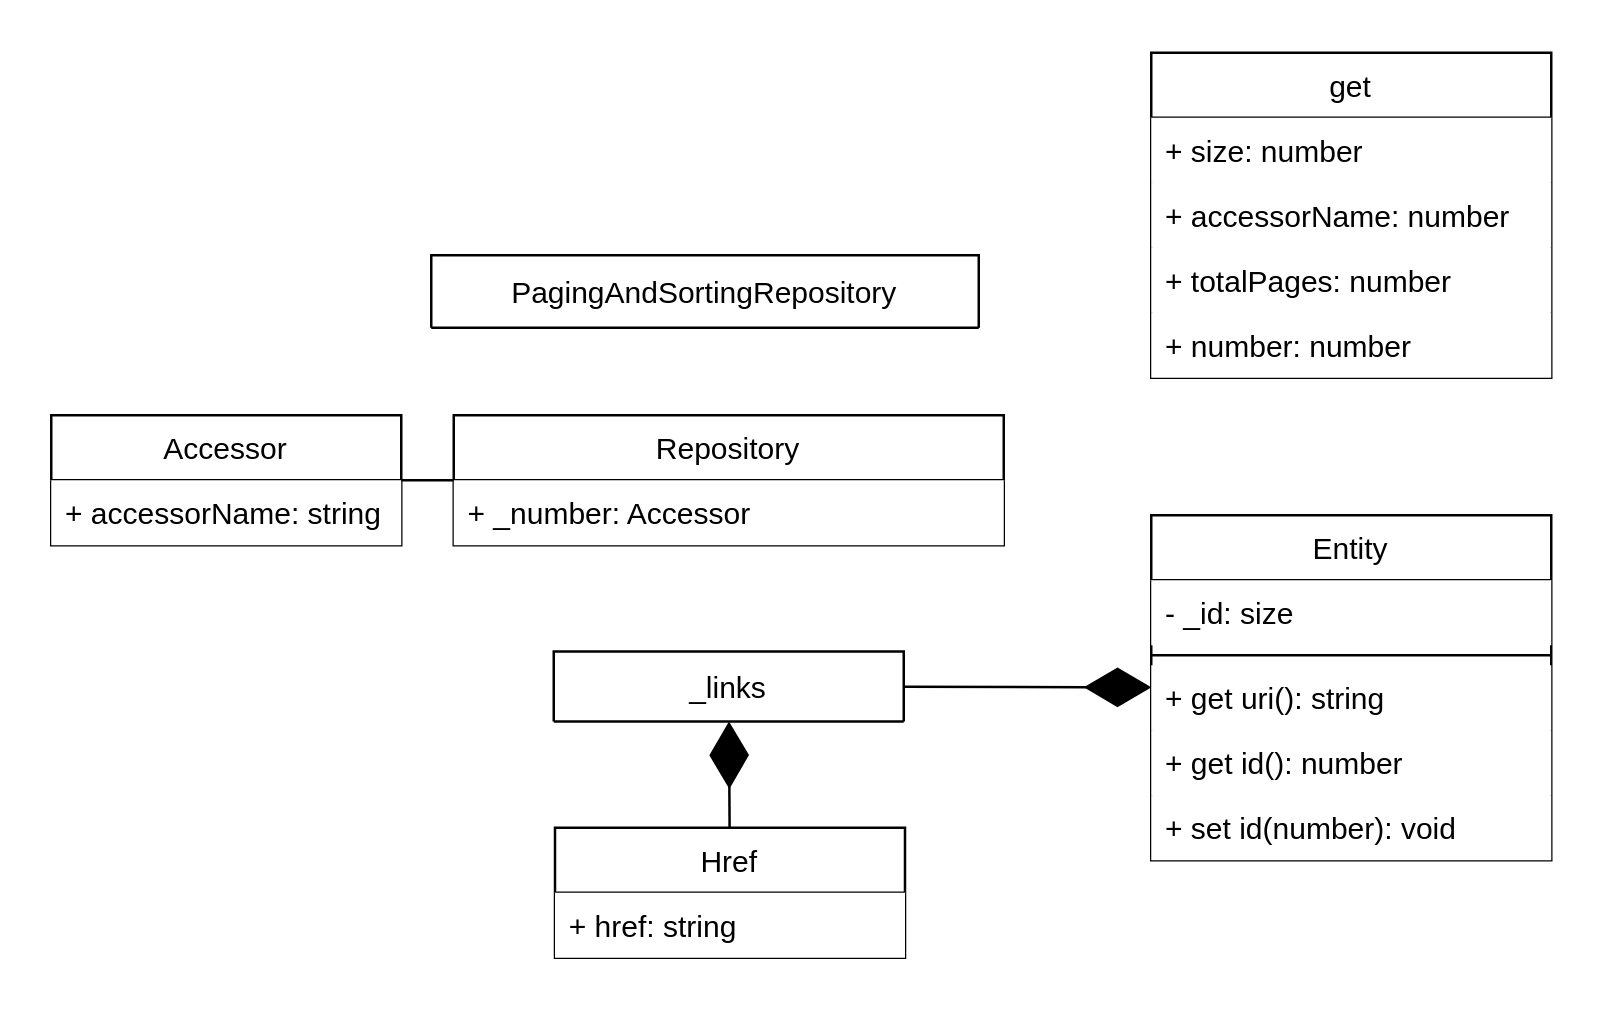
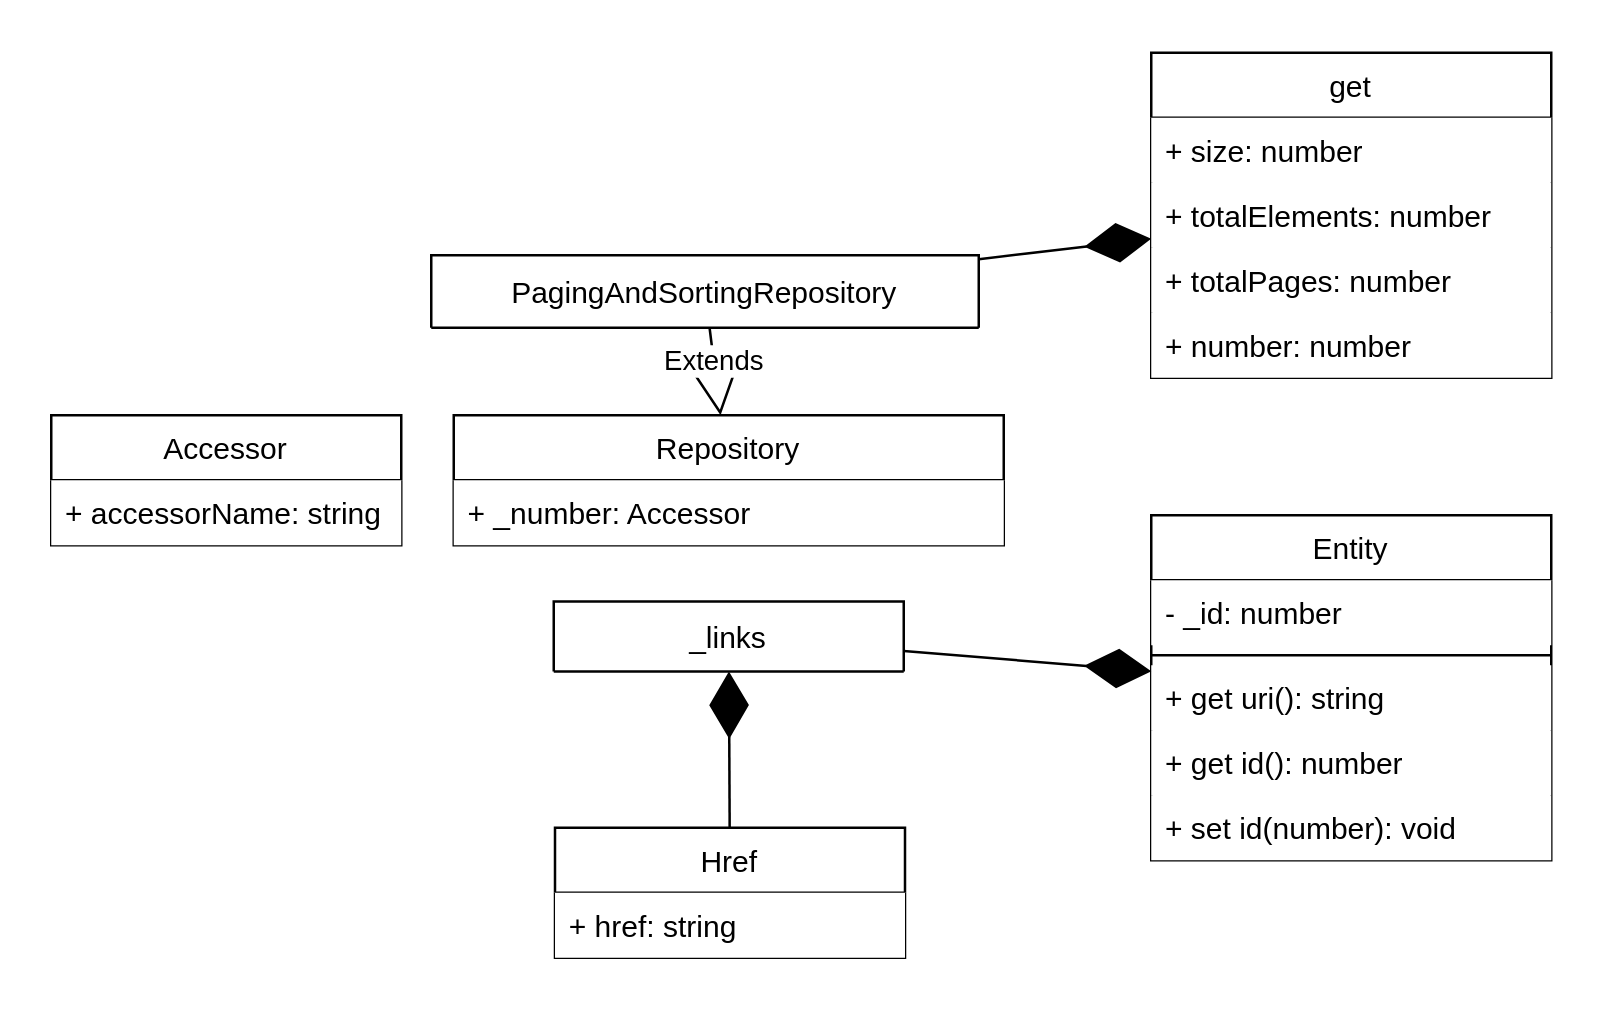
  <mxCell id="0" />
  <mxCell id="1" parent="0" />
  <mxCell id="2" value="Repository" style="swimlane;fontStyle=0;childLayout=stackLayout;horizontal=1;startSize=26;horizontalStack=0;resizeParent=1;resizeParentMax=0;resizeLast=0;collapsible=1;marginBottom=0;fillColor=#FFFFFF;" vertex="1" parent="1"><mxGeometry x="181" y="165.5" width="220" height="52" as="geometry" /></mxCell>
  <mxCell id="3" value="+ _number: Accessor" style="text;strokeColor=none;fillColor=#ffffff;align=left;verticalAlign=top;spacingLeft=4;spacingRight=4;overflow=hidden;rotatable=0;points=[[0,0.5],[1,0.5]];portConstraint=eastwest;" vertex="1" parent="2"><mxGeometry y="26" width="220" height="26" as="geometry" /></mxCell>
  <mxCell id="4" value="Href" style="swimlane;fontStyle=0;childLayout=stackLayout;horizontal=1;startSize=26;horizontalStack=0;resizeParent=1;resizeParentMax=0;resizeLast=0;collapsible=1;marginBottom=0;fillColor=#FFFFFF;" vertex="1" parent="1"><mxGeometry x="221.5" y="330.5" width="140" height="52" as="geometry"><mxRectangle x="20" y="171" width="60" height="26" as="alternateBounds" /></mxGeometry></mxCell>
  <mxCell id="5" value="+ href: string" style="text;strokeColor=none;fillColor=#ffffff;align=left;verticalAlign=top;spacingLeft=4;spacingRight=4;overflow=hidden;rotatable=0;points=[[0,0.5],[1,0.5]];portConstraint=eastwest;" vertex="1" parent="4"><mxGeometry y="26" width="140" height="26" as="geometry" /></mxCell>
- <mxCell id="6" value="_links" style="swimlane;fontStyle=0;childLayout=stackLayout;horizontal=1;startSize=52;horizontalStack=0;resizeParent=1;resizeParentMax=0;resizeLast=0;collapsible=1;marginBottom=0;fillColor=#FFFFFF;" vertex="1" parent="1"><mxGeometry x="221" y="260" width="140" height="28" as="geometry" /></mxCell>
+ <mxCell id="6" value="_links" style="swimlane;fontStyle=0;childLayout=stackLayout;horizontal=1;startSize=52;horizontalStack=0;resizeParent=1;resizeParentMax=0;resizeLast=0;collapsible=1;marginBottom=0;fillColor=#FFFFFF;" vertex="1" parent="1"><mxGeometry x="221" y="240" width="140" height="28" as="geometry" /></mxCell>
  <mxCell id="7" value="" style="endArrow=diamondThin;endFill=1;endSize=24;html=1;" edge="1" parent="1" source="4" target="6"><mxGeometry width="160" relative="1" as="geometry"><mxPoint x="230" y="350.5" as="sourcePoint" /><mxPoint x="390" y="350.5" as="targetPoint" /></mxGeometry></mxCell>
  <mxCell id="8" value="Accessor" style="swimlane;fontStyle=0;childLayout=stackLayout;horizontal=1;startSize=26;horizontalStack=0;resizeParent=1;resizeParentMax=0;resizeLast=0;collapsible=1;marginBottom=0;fillColor=#FFFFFF;" vertex="1" parent="1"><mxGeometry y="165.5" width="140" height="52" as="geometry" x="20" /></mxCell>
  <mxCell id="9" value="+ accessorName: string" style="text;strokeColor=none;fillColor=#ffffff;align=left;verticalAlign=top;spacingLeft=4;spacingRight=4;overflow=hidden;rotatable=0;points=[[0,0.5],[1,0.5]];portConstraint=eastwest;" vertex="1" parent="8"><mxGeometry y="26" width="140" height="26" as="geometry" /></mxCell>
  <mxCell id="10" value="Entity" style="swimlane;fontStyle=0;align=center;verticalAlign=top;childLayout=stackLayout;horizontal=1;startSize=26;horizontalStack=0;resizeParent=1;resizeParentMax=0;resizeLast=0;collapsible=1;marginBottom=0;fillColor=#FFFFFF;" vertex="1" parent="1"><mxGeometry x="460" y="205.5" width="160" height="138" as="geometry" /></mxCell>
- <mxCell id="11" value="- _id: size" style="text;strokeColor=none;fillColor=#ffffff;align=left;verticalAlign=top;spacingLeft=4;spacingRight=4;overflow=hidden;rotatable=0;points=[[0,0.5],[1,0.5]];portConstraint=eastwest;" vertex="1" parent="10"><mxGeometry y="26" width="160" height="26" as="geometry" /></mxCell>
+ <mxCell id="11" value="- _id: number" style="text;strokeColor=none;fillColor=#ffffff;align=left;verticalAlign=top;spacingLeft=4;spacingRight=4;overflow=hidden;rotatable=0;points=[[0,0.5],[1,0.5]];portConstraint=eastwest;" vertex="1" parent="10"><mxGeometry y="26" width="160" height="26" as="geometry" /></mxCell>
  <mxCell id="12" value="" style="line;strokeWidth=1;fillColor=none;align=left;verticalAlign=middle;spacingTop=-1;spacingLeft=3;spacingRight=3;rotatable=0;labelPosition=right;points=[];portConstraint=eastwest;" vertex="1" parent="10"><mxGeometry y="52" width="160" height="8" as="geometry" /></mxCell>
  <mxCell id="13" value="+ get uri(): string" style="text;strokeColor=none;fillColor=#ffffff;align=left;verticalAlign=top;spacingLeft=4;spacingRight=4;overflow=hidden;rotatable=0;points=[[0,0.5],[1,0.5]];portConstraint=eastwest;" vertex="1" parent="10"><mxGeometry y="60" width="160" height="26" as="geometry" /></mxCell>
  <mxCell id="14" value="+ get id(): number" style="text;strokeColor=none;fillColor=#ffffff;align=left;verticalAlign=top;spacingLeft=4;spacingRight=4;overflow=hidden;rotatable=0;points=[[0,0.5],[1,0.5]];portConstraint=eastwest;" vertex="1" parent="10"><mxGeometry y="86" width="160" height="26" as="geometry" /></mxCell>
  <mxCell id="15" value="+ set id(number): void" style="text;strokeColor=none;fillColor=#ffffff;align=left;verticalAlign=top;spacingLeft=4;spacingRight=4;overflow=hidden;rotatable=0;points=[[0,0.5],[1,0.5]];portConstraint=eastwest;" vertex="1" parent="10"><mxGeometry y="112" width="160" height="26" as="geometry" /></mxCell>
  <mxCell id="16" value="" style="endArrow=diamondThin;endFill=1;endSize=24;html=1;" edge="1" parent="1" source="6" target="10"><mxGeometry width="160" relative="1" as="geometry"><mxPoint x="0" y="405.5" as="sourcePoint" /><mxPoint x="160" y="405.5" as="targetPoint" /></mxGeometry></mxCell>
  <mxCell id="17" value="PagingAndSortingRepository" style="swimlane;fontStyle=0;childLayout=stackLayout;horizontal=1;startSize=52;horizontalStack=0;resizeParent=1;resizeParentMax=0;resizeLast=0;collapsible=1;marginBottom=0;fillColor=#FFFFFF;" vertex="1" parent="1"><mxGeometry x="172" y="101.5" width="219" height="29" as="geometry" /></mxCell>
+ <mxCell id="18" value="Extends" style="endArrow=block;endSize=16;endFill=0;html=1;" edge="1" parent="1" source="17" target="2"><mxGeometry x="-0.231" width="160" relative="1" as="geometry"><mxPoint x="0" y="405.5" as="sourcePoint" /><mxPoint x="160" y="405.5" as="targetPoint" /><mxPoint as="offset" /></mxGeometry></mxCell>
  <mxCell id="19" value="get" style="swimlane;fontStyle=0;childLayout=stackLayout;horizontal=1;startSize=26;horizontalStack=0;resizeParent=1;resizeParentMax=0;resizeLast=0;collapsible=1;marginBottom=0;fillColor=#FFFFFF;" vertex="1" parent="1"><mxGeometry x="460" y="20.5" width="160" height="130" as="geometry" /></mxCell>
  <mxCell id="20" value="+ size: number" style="text;align=left;verticalAlign=top;spacingLeft=4;spacingRight=4;overflow=hidden;rotatable=0;points=[[0,0.5],[1,0.5]];portConstraint=eastwest;fillColor=#ffffff;" vertex="1" parent="19"><mxGeometry y="26" width="160" height="26" as="geometry" /></mxCell>
- <mxCell id="21" value="+ accessorName: number" style="text;strokeColor=none;fillColor=#ffffff;align=left;verticalAlign=top;spacingLeft=4;spacingRight=4;overflow=hidden;rotatable=0;points=[[0,0.5],[1,0.5]];portConstraint=eastwest;" vertex="1" parent="19"><mxGeometry y="52" width="160" height="26" as="geometry" /></mxCell>
+ <mxCell id="21" value="+ totalElements: number" style="text;strokeColor=none;fillColor=#ffffff;align=left;verticalAlign=top;spacingLeft=4;spacingRight=4;overflow=hidden;rotatable=0;points=[[0,0.5],[1,0.5]];portConstraint=eastwest;" vertex="1" parent="19"><mxGeometry y="52" width="160" height="26" as="geometry" /></mxCell>
  <mxCell id="22" value="+ totalPages: number" style="text;align=left;verticalAlign=top;spacingLeft=4;spacingRight=4;overflow=hidden;rotatable=0;points=[[0,0.5],[1,0.5]];portConstraint=eastwest;fillColor=#ffffff;" vertex="1" parent="19"><mxGeometry y="78" width="160" height="26" as="geometry" /></mxCell>
  <mxCell id="23" value="+ number: number" style="text;strokeColor=none;fillColor=#ffffff;align=left;verticalAlign=top;spacingLeft=4;spacingRight=4;overflow=hidden;rotatable=0;points=[[0,0.5],[1,0.5]];portConstraint=eastwest;" vertex="1" parent="19"><mxGeometry y="104" width="160" height="26" as="geometry" /></mxCell>
- <mxCell id="25" value="" style="endArrow=none;html=1;edgeStyle=orthogonalEdgeStyle;entryX=0;entryY=0.5;entryDx=0;entryDy=0;" edge="1" parent="1" source="8" target="2"><mxGeometry relative="1" as="geometry"><mxPoint x="30" y="410" as="sourcePoint" /><mxPoint x="190" y="410" as="targetPoint" /></mxGeometry></mxCell>
+ <mxCell id="24" value="" style="endArrow=diamondThin;endFill=1;endSize=24;html=1;" edge="1" parent="1" source="17" target="19"><mxGeometry width="160" relative="1" as="geometry"><mxPoint x="310" y="125.5" as="sourcePoint" /><mxPoint x="450" y="175.5" as="targetPoint" /></mxGeometry></mxCell>
